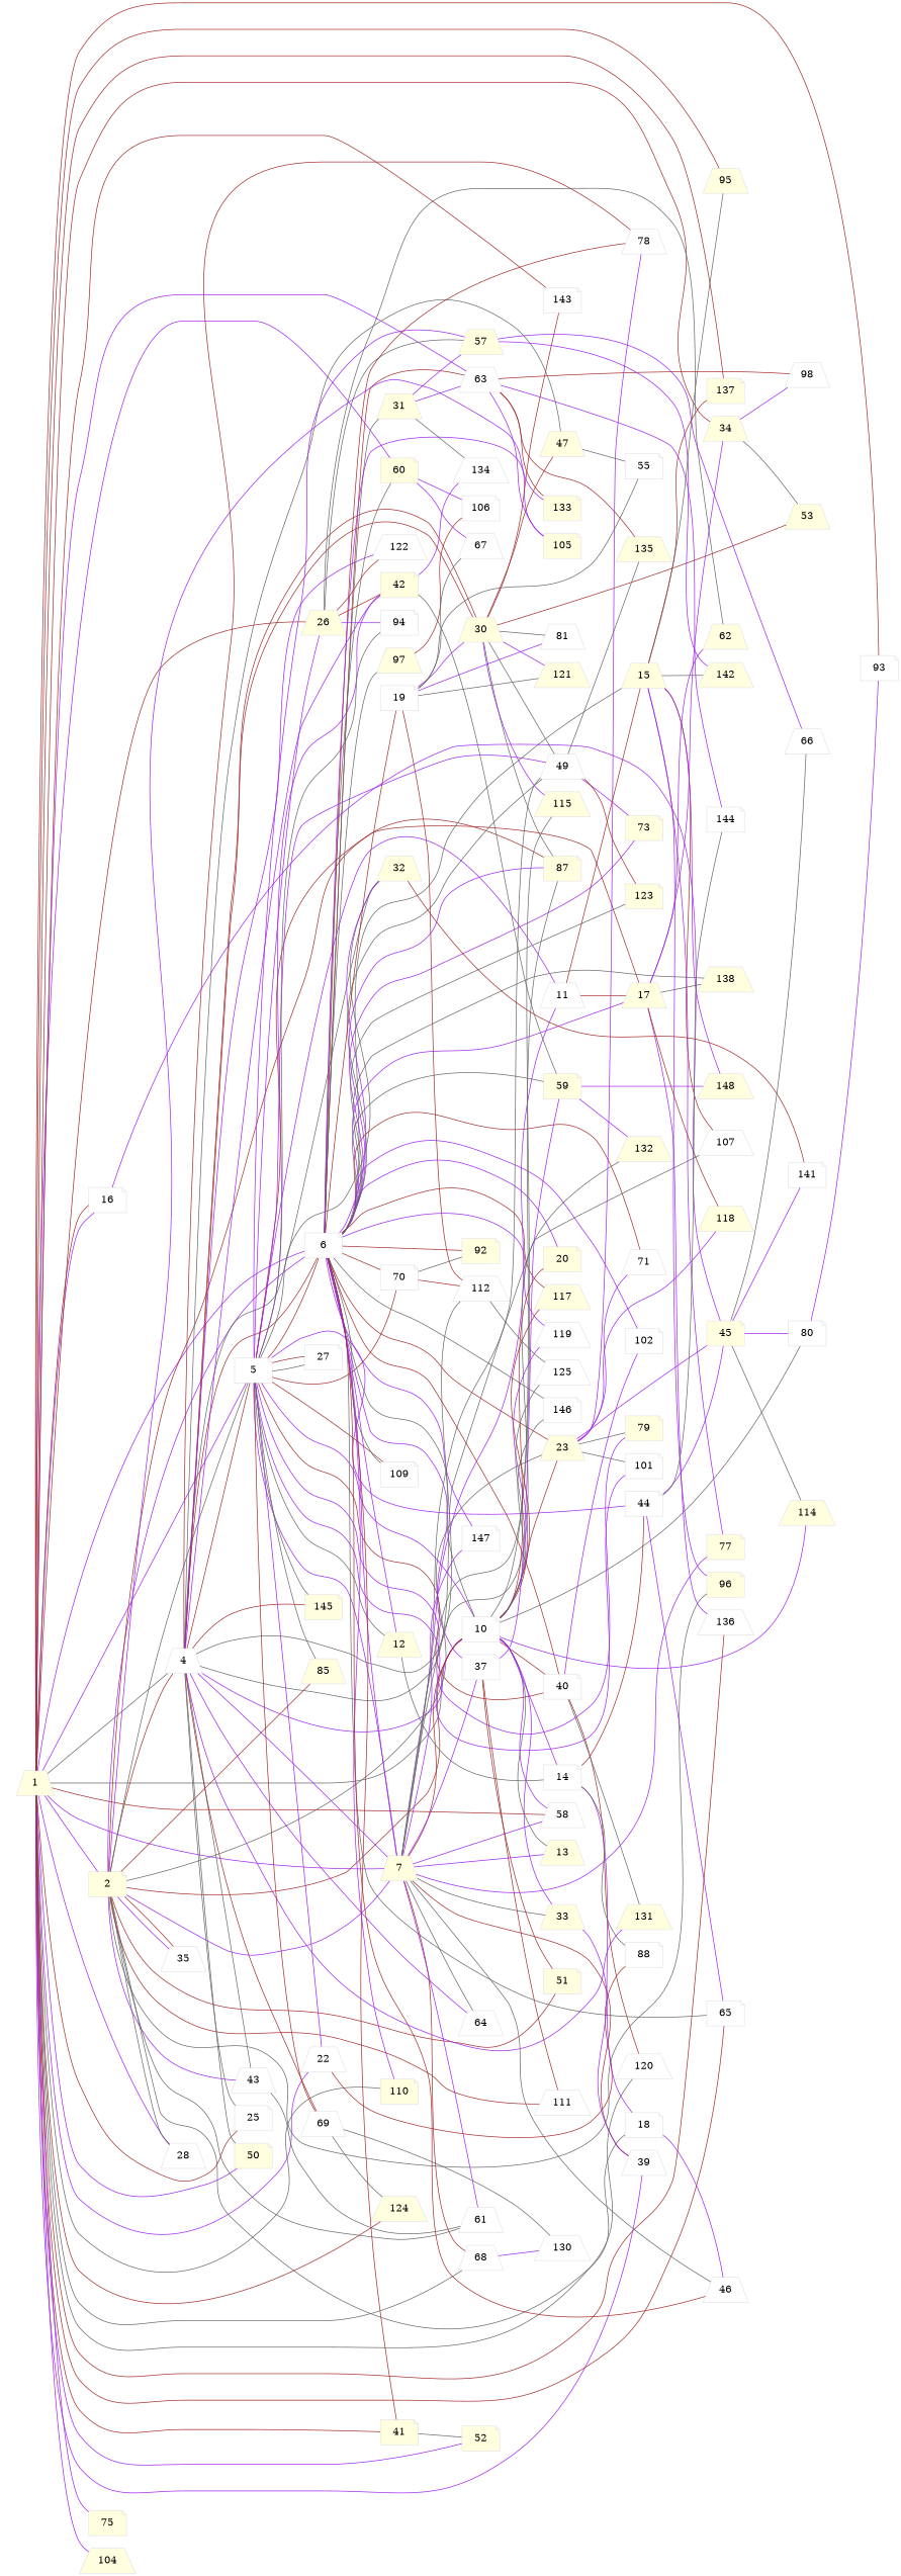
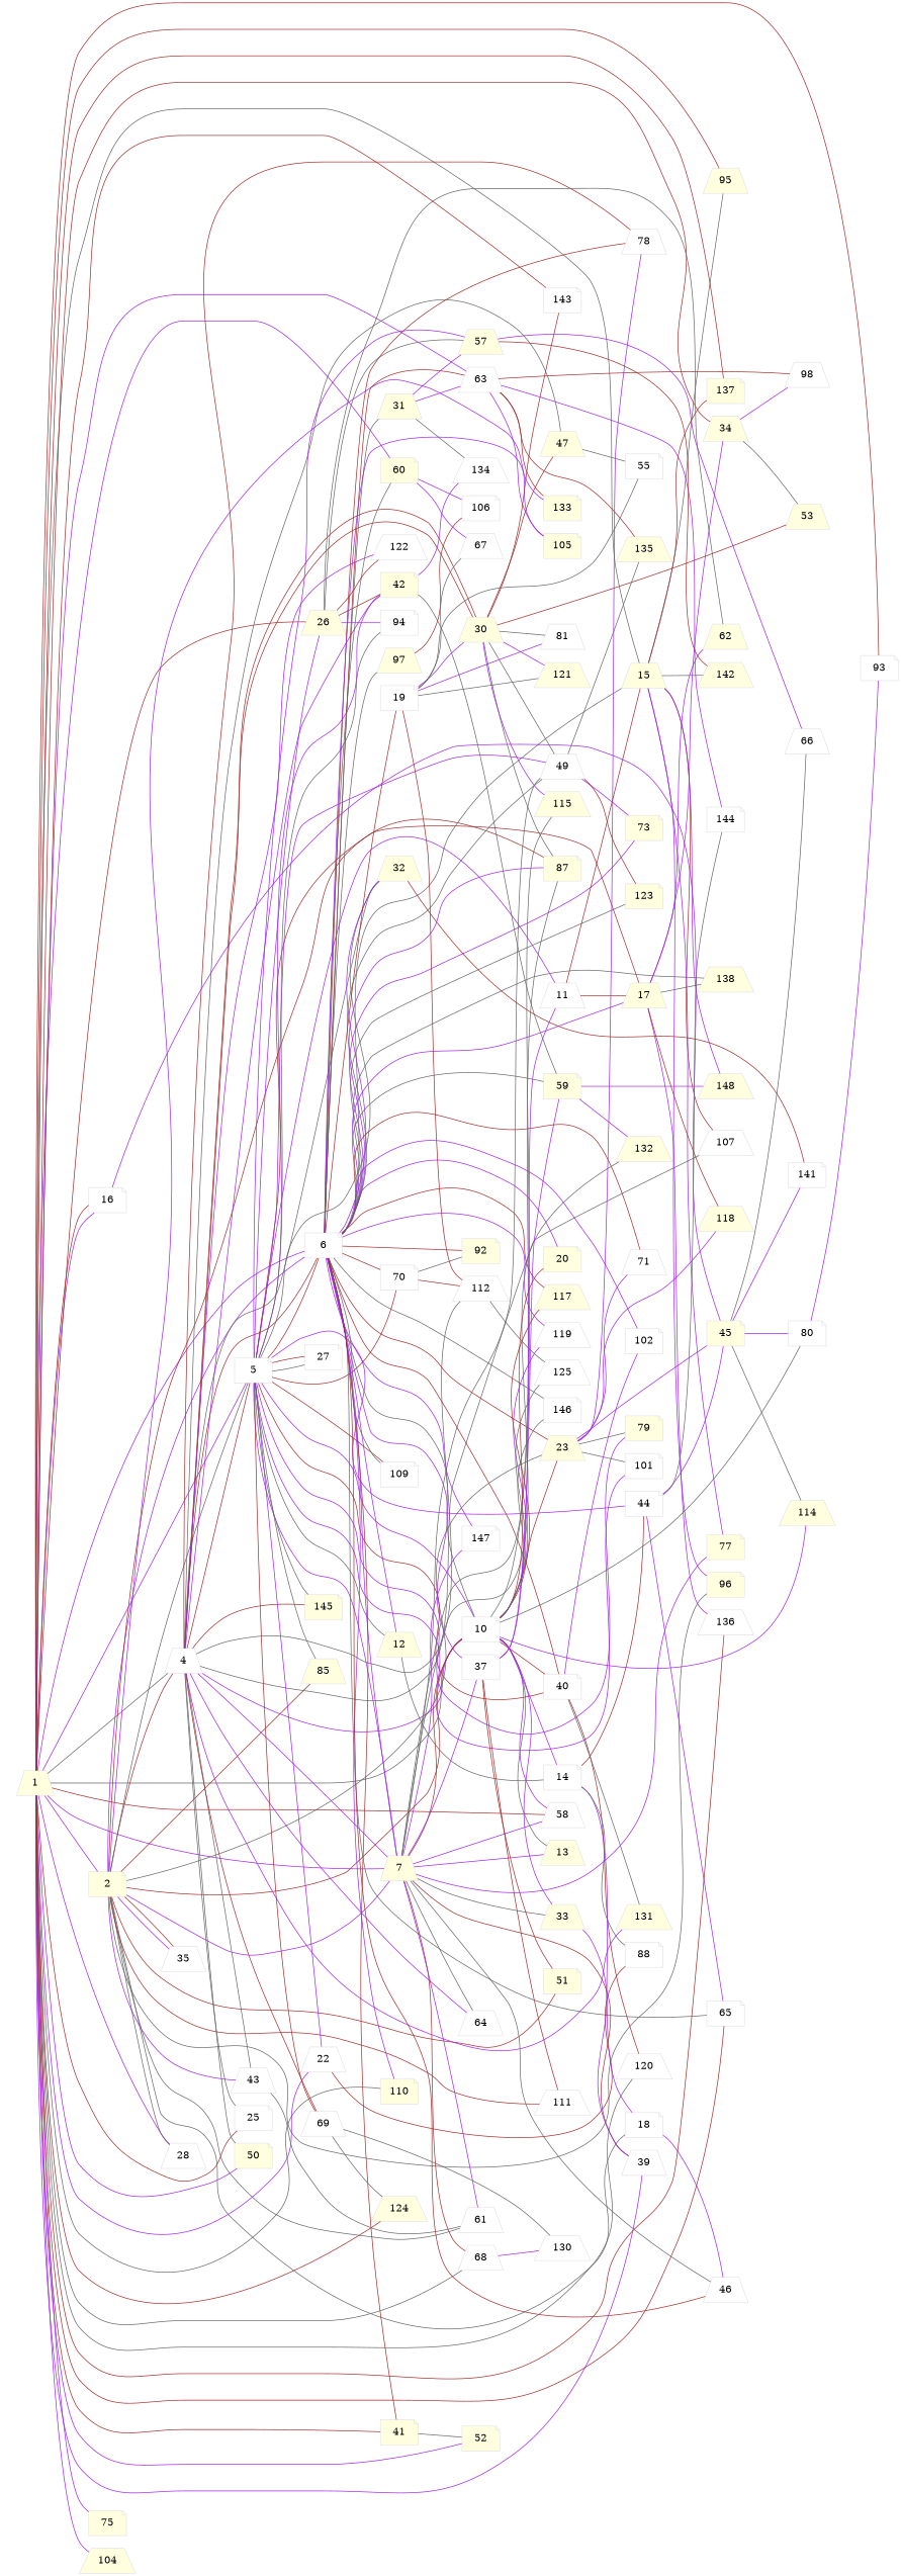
  graph {
    rankdir=LR
    node [color=gray90 fillcolor=white shape=trapezium style=filled]
    edge [color=purple]
    1 [fillcolor=lightyellow super="+3"]
    2 [fillcolor=lightyellow shape=note super="+99"]
    4 [super="+8"]
    5 [shape=note super="+83"]
    6 [shape=note super="+9"]
    7 [fillcolor=lightyellow super="+82"]
    10 [shape=note super="+90"]
    15 [fillcolor=lightyellow super="+21"]
    16 [shape=note]
    22
    25 [shape=note super="+84"]
    26 [fillcolor=lightyellow super="+129"]
    28
    34 [fillcolor=lightyellow]
    39 [super="+103"]
    41 [fillcolor=lightyellow shape=note]
    50 [fillcolor=lightyellow shape=note]
    52 [fillcolor=lightyellow shape=note]
    58 [super="+127"]
    60 [fillcolor=lightyellow shape=note super="+76"]
    63 [super="+140"]
    65 [shape=note super="+113"]
    68
    75 [fillcolor=lightyellow shape=note]
    93 [shape=note]
    95 [fillcolor=lightyellow]
    104 [fillcolor=lightyellow]
    110 [fillcolor=lightyellow shape=note]
    120
    124 [fillcolor=lightyellow]
    136
    137 [fillcolor=lightyellow shape=note]
    143 [shape=note]
    18 [shape=note]
    23 [fillcolor=lightyellow super="+29"]
    35
    43
    51 [fillcolor=lightyellow shape=note]
    61 [super="+72"]
    85 [fillcolor=lightyellow]
    87 [fillcolor=lightyellow shape=note super="+139"]
    96 [fillcolor=lightyellow shape=note]
    111
    133 [fillcolor=lightyellow shape=note]
    30 [fillcolor=lightyellow super="+116"]
    32 [fillcolor=lightyellow super="+86"]
    42 [fillcolor=lightyellow shape=note super="+74"]
    47 [fillcolor=lightyellow]
    64
    69
    78 [super="+126"]
    107
    112 [super="+128"]
    122
    131 [fillcolor=lightyellow]
    145 [fillcolor=lightyellow shape=note]
    11 [super="+24"]
    12 [fillcolor=lightyellow]
    17 [fillcolor=lightyellow super="+36"]
    27 [shape=note]
    40 [shape=note super="+48"]
    44 [shape=note]
    49 [super="+56"]
    57 [fillcolor=lightyellow super="+89"]
    70 [shape=note]
    79 [fillcolor=lightyellow shape=note]
    94 [shape=note]
    101 [shape=note]
    109 [shape=note]
    97 [fillcolor=lightyellow]
    19 [shape=note super="+108"]
    20 [fillcolor=lightyellow shape=note]
    31 [fillcolor=lightyellow]
    37 [shape=note]
    46 [super="+100"]
    59 [fillcolor=lightyellow shape=note super="+91"]
    71
    73 [fillcolor=lightyellow shape=note]
    92 [fillcolor=lightyellow shape=note]
    102 [shape=note]
    105 [fillcolor=lightyellow shape=note]
    117 [fillcolor=lightyellow]
    119
    123 [fillcolor=lightyellow shape=note]
    138 [fillcolor=lightyellow]
    146 [shape=note]
    147 [shape=note]
    13 [fillcolor=lightyellow]
    33 [fillcolor=lightyellow]
    77 [fillcolor=lightyellow shape=note]
    115 [fillcolor=lightyellow]
    132 [fillcolor=lightyellow]
    14 [shape=note]
    80 [shape=note]
    114 [fillcolor=lightyellow]
    125
    142 [fillcolor=lightyellow]
    148 [fillcolor=lightyellow]
    45 [fillcolor=lightyellow shape=note super="+54"]
    88 [shape=note]
    62 [fillcolor=lightyellow]
    53 [fillcolor=lightyellow]
    98
    67
    106 [shape=note]
    144 [shape=note]
    135 [fillcolor=lightyellow]
    130
    118 [fillcolor=lightyellow]
    81
    121 [fillcolor=lightyellow]
    141 [shape=note]
    134
    55 [shape=note]
    66
    1 -- 2 [weight=2]
    1 -- 4 [color=gray40 weight=4]
    1 -- 5 [weight=2]
    1 -- 6 [weight=4]
    1 -- 7 [weight=2]
    1 -- 10 [color=gray40 weight=2]
+   1 -- 15 [color=gray40]
    1 -- 16
    1 -- 16 [color=brown]
    1 -- 22
    1 -- 25 [color=brown weight=2]
    1 -- 26 [color=brown]
    1 -- 28
    1 -- 34 [color=brown]
    1 -- 39
    1 -- 41 [color=brown]
    1 -- 50
    1 -- 52
    1 -- 58 [color=brown]
    1 -- 60
    1 -- 63
    1 -- 65 [color=brown]
    1 -- 68 [color=gray40]
    1 -- 75
    1 -- 93 [color=brown]
    1 -- 95 [color=brown]
    1 -- 104
    1 -- 110 [color=gray40]
    1 -- 120 [color=gray40]
    1 -- 124 [color=brown]
    1 -- 136 [color=brown]
    1 -- 137 [color=brown]
    1 -- 143 [color=brown]
    2 -- 4 [color=brown weight=2]
    2 -- 5 [color=gray40]
    2 -- 6 [weight=2]
    2 -- 7
    2 -- 10 [color=brown weight=2]
    2 -- 28 [color=gray40]
    2 -- 18 [color=gray40]
    2 -- 23 [color=gray40 weight=2]
    2 -- 35
    2 -- 35 [color=brown]
    2 -- 43
    2 -- 51 [color=brown]
    2 -- 61 [color=gray40]
    2 -- 85 [color=brown]
    2 -- 87 [color=brown]
    2 -- 96 [color=gray40]
    2 -- 111 [color=brown]
    2 -- 133
    4 -- 5 [color=brown weight=2]
    4 -- 6 [color=brown weight=4]
    4 -- 7 [weight=2]
    4 -- 10 [weight=2]
    4 -- 25 [color=gray40]
    4 -- 50 [color=gray40]
    4 -- 43 [color=gray40]
    4 -- 30 [color=brown]
    4 -- 30 [color=brown]
    4 -- 32 [color=gray40]
    4 -- 42
    4 -- 47 [color=gray40]
    4 -- 64
    4 -- 69 [color=brown]
    4 -- 78 [color=brown]
    4 -- 107 [color=gray40]
    4 -- 112 [color=gray40]
    4 -- 122
    4 -- 131
    4 -- 145 [color=brown]
    5 -- 6 [color=brown weight=2]
    5 -- 7
    5 -- 10
    5 -- 22
    5 -- 26 [weight=2]
    5 -- 85 [color=gray40]
    5 -- 32 [color=gray40]
    5 -- 42
    5 -- 69 [color=brown]
    5 -- 145 [color=gray40]
    5 -- 11
    5 -- 12 [color=gray40]
    5 -- 17 [color=brown]
    5 -- 27 [color=gray40]
    5 -- 27 [color=brown]
    5 -- 40 [color=brown]
    5 -- 44
    5 -- 49
    5 -- 57
    5 -- 70 [color=brown]
    5 -- 79
    5 -- 94 [color=gray40]
    5 -- 101
    5 -- 109 [color=brown]
    6 -- 7 [weight=2]
    6 -- 10 [color=gray40 weight=2]
    6 -- 15 [color=gray40]
    6 -- 41 [color=brown]
    6 -- 60 [color=gray40 weight=2]
    6 -- 63 [color=brown]
    6 -- 65 [color=gray40]
    6 -- 110
    6 -- 23 [color=brown]
    6 -- 87
    6 -- 32
    6 -- 78 [color=brown]
    6 -- 12
    6 -- 17
    6 -- 40 [color=brown]
    6 -- 49 [color=gray40]
    6 -- 70 [color=brown]
    6 -- 109 [color=gray40]
    6 -- 97 [color=gray40]
    6 -- 19 [color=brown weight=2]
    6 -- 20
    6 -- 31 [color=gray40]
    6 -- 37
    6 -- 46 [color=brown]
    6 -- 59 [color=gray40]
    6 -- 71 [color=brown]
    6 -- 73
    6 -- 92 [color=brown]
    6 -- 102
    6 -- 105
    6 -- 117 [color=brown]
    6 -- 119
    6 -- 123 [color=gray40]
    6 -- 138 [color=gray40]
    6 -- 146 [color=gray40]
    6 -- 147
    7 -- 10 [color=brown]
    7 -- 39 [color=brown]
    7 -- 58
    7 -- 68 [color=brown]
    7 -- 61
    7 -- 64 [color=gray40]
-   7 -- 11 [weight=2]
+   37 -- 11 [weight=2]
    7 -- 49 [color=gray40]
    7 -- 37
    7 -- 46 [color=gray40]
    7 -- 147
    7 -- 13 [weight=2]
    7 -- 33 [color=gray40]
    7 -- 77
    7 -- 115 [color=gray40]
    7 -- 132 [color=gray40]
    10 -- 58
    10 -- 23 [color=brown]
    10 -- 87 [color=gray40]
    10 -- 40 [color=brown]
    10 -- 20 [color=brown]
    10 -- 117 [color=brown]
    10 -- 119
    10 -- 146 [color=gray40]
    10 -- 13 [color=gray40]
    10 -- 33
    10 -- 14
    10 -- 80 [color=gray40]
    10 -- 114
    10 -- 125 [color=gray40]
    15 -- 95 [color=gray40]
    15 -- 137 [color=brown]
    15 -- 96
    15 -- 107 [color=brown]
    15 -- 77
    15 -- 142 [color=gray40]
    15 -- 148
    16 -- 45
    22 -- 88 [color=brown]
    26 -- 42 [color=brown]
    26 -- 122 [color=brown]
    26 -- 57 [color=gray40]
    26 -- 94
    26 -- 62 [color=gray40]
    34 -- 53 [color=gray40]
    34 -- 98
    41 -- 52 [color=gray40]
    60 -- 67
    60 -- 106
    63 -- 133 [color=brown]
    63 -- 105
    63 -- 98 [color=brown]
    63 -- 144
    63 -- 135 [color=brown]
    68 -- 130
    18 -- 46
    23 -- 78
    23 -- 79 [color=gray40]
    23 -- 101 [color=gray40]
    23 -- 71
    23 -- 45
    23 -- 118
    43 -- 61 [color=gray40]
    30 -- 143 [color=brown]
    30 -- 87 [color=gray40]
    30 -- 47 [color=brown]
    30 -- 49 [color=gray40]
    30 -- 115
    30 -- 53 [color=brown]
    30 -- 81 [color=gray40]
    30 -- 121
    32 -- 141 [color=brown]
    42 -- 59 [color=gray40]
    42 -- 134
    47 -- 55 [color=gray40]
    69 -- 124 [color=gray40]
    69 -- 130 [color=gray40]
    112 -- 125 [color=gray40]
    11 -- 15 [color=brown]
    11 -- 17 [color=brown]
    12 -- 14 [color=gray40]
    17 -- 34
    17 -- 136
    17 -- 138 [color=gray40]
    17 -- 62
    17 -- 118 [color=brown]
    40 -- 120 [color=brown]
    40 -- 131 [color=gray40]
    40 -- 102
    44 -- 65
    44 -- 45
    44 -- 144 [color=gray40]
    49 -- 73
    49 -- 123 [color=brown]
    49 -- 135 [color=gray40]
-   57 -- 142
+   57 -- 142 [color=brown]
    57 -- 66
    70 -- 112 [color=brown]
    70 -- 92 [color=gray40]
    97 -- 106 [color=brown]
    19 -- 30
    19 -- 112 [color=brown]
    19 -- 67 [color=gray40]
    19 -- 81
    19 -- 121 [color=gray40]
    19 -- 55 [color=gray40]
    31 -- 63
    31 -- 57
    31 -- 134 [color=gray40]
    37 -- 51 [color=brown]
    37 -- 111 [color=brown]
    37 -- 59
    59 -- 132
    59 -- 148
    33 -- 39
    14 -- 18
    14 -- 44 [color=brown]
    14 -- 88 [color=gray40]
    80 -- 93
    45 -- 80
    45 -- 114 [color=gray40]
    45 -- 141
    45 -- 66 [color=gray40]
  }
